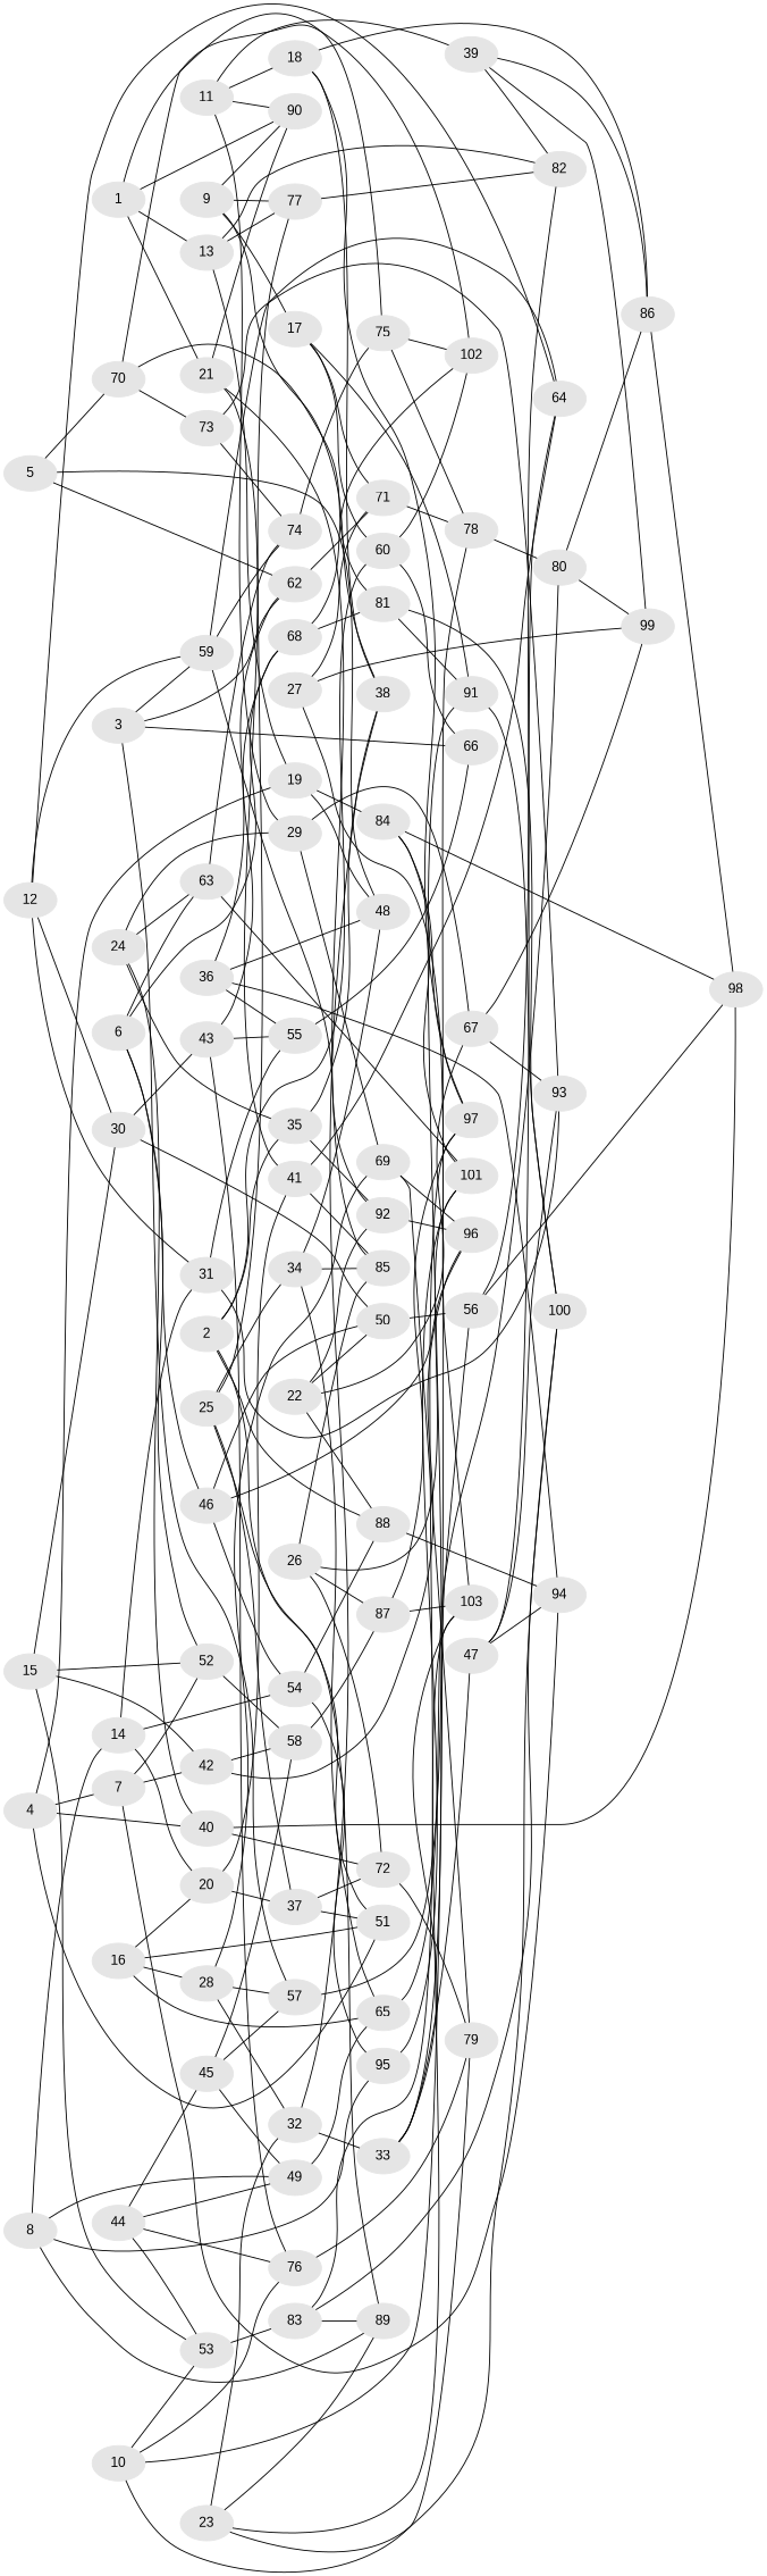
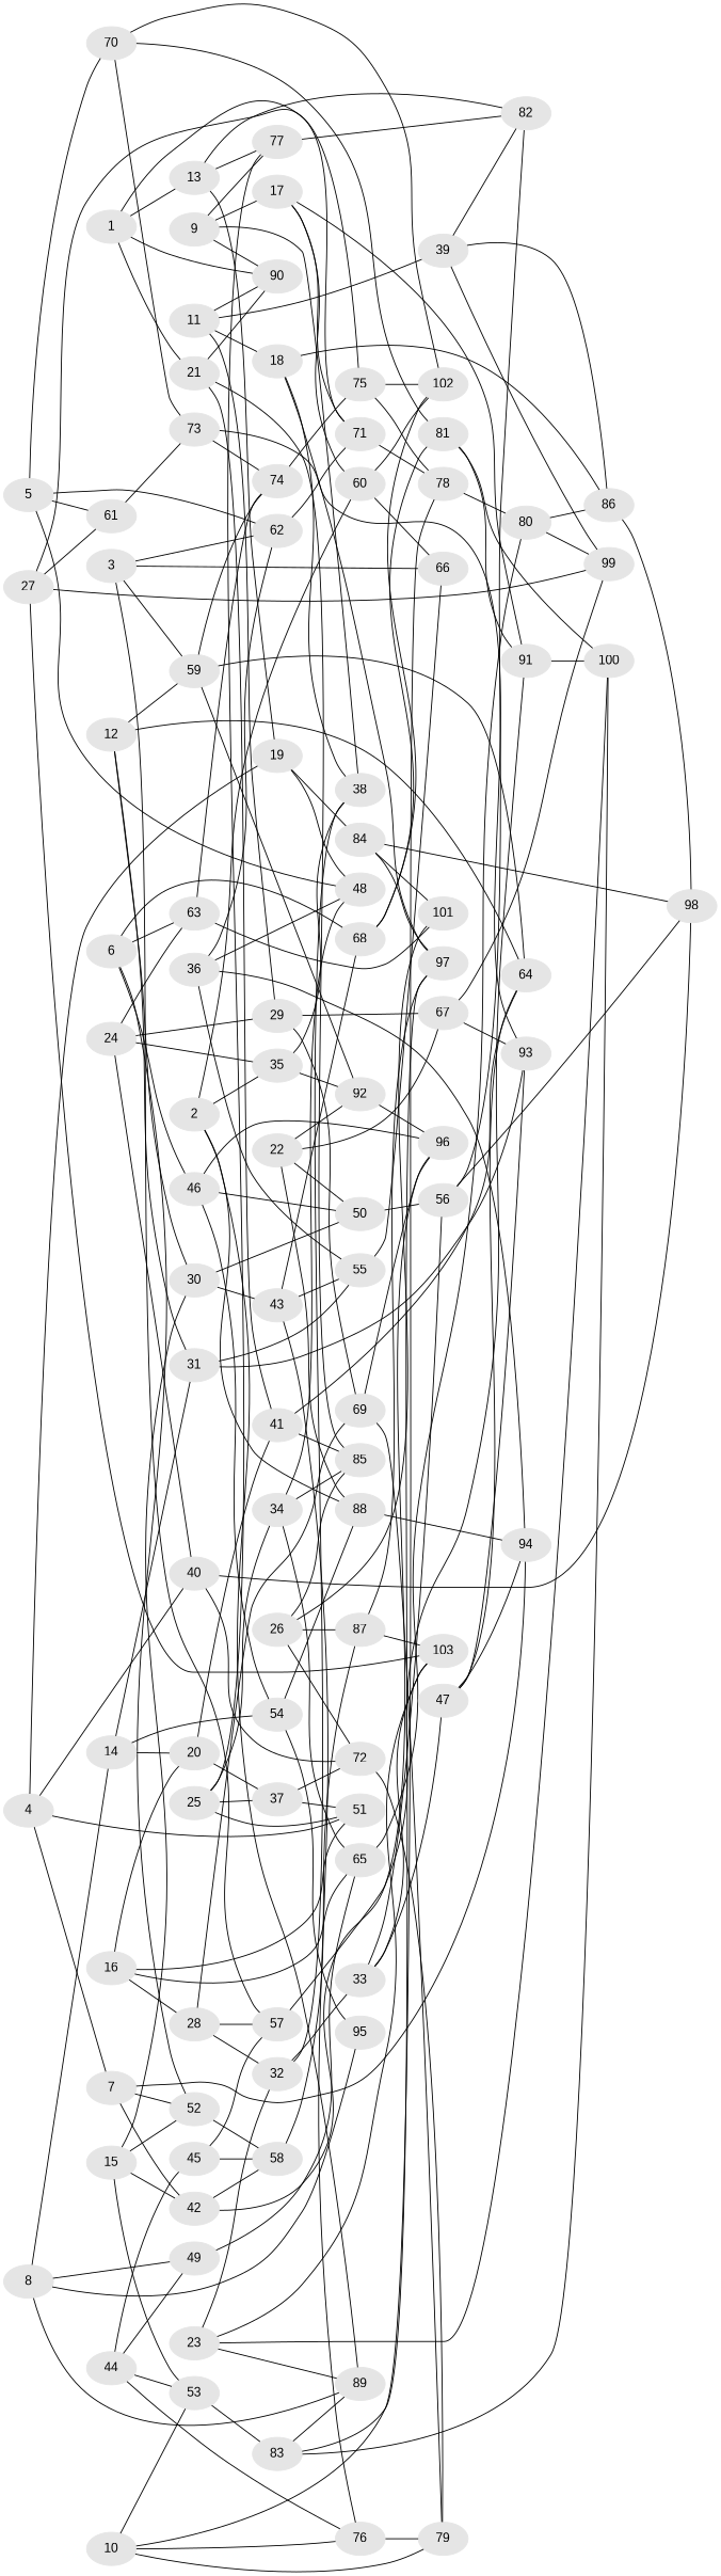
  graph {
    fontname="Liberation Sans"
    rankdir=LR
    node [color=gray90 fontname="Liberation Sans" style=filled]
    edge [fontname="Liberation Sans"]
    1
    13
    21
    75
    90
    19
    77
    82
    41
    85
    78
    102
    2
    35
    60
    88
    89
    38
    92
    66
    94
    3
    57
    59
    62
    91
    64
    74
    71
    4
    7
    40
    51
    52
    42
    48
    84
    72
    98
    5
+   61
    70
    73
    81
    6
    46
    63
    68
    54
    50
    96
    58
    101
    8
    14
    49
    95
    31
    20
    65
    9
    17
    10
    53
    76
    79
    83
    80
    11
    18
    29
    39
    86
    97
    67
    69
    99
    12
    30
    43
    55
    93
    37
    15
    16
    28
    32
    100
    22
    56
    23
    103
    33
    24
    25
    34
    26
    87
    27
    47
    36
    44
    45
    1 -- 13
    1 -- 21
    1 -- 75
    1 -- 90
    13 -- 19
    13 -- 77
    13 -- 82
    21 -- 90
    21 -- 41
    21 -- 85
    75 -- 78
    75 -- 102
    19 -- 48
    19 -- 84
    77 -- 82
    41 -- 85
    41 -- 64
    78 -- 80
    2 -- 35
    2 -- 60
    2 -- 88
    2 -- 89
    35 -- 38
    35 -- 92
    60 -- 102
    60 -- 66
    88 -- 94
    92 -- 96
    3 -- 66
    3 -- 57
    3 -- 59
    3 -- 62
    57 -- 91
    59 -- 92
    59 -- 64
    59 -- 74
    62 -- 71
    91 -- 100
    74 -- 75
    71 -- 78
    4 -- 19
    4 -- 7
    4 -- 40
    4 -- 51
    7 -- 94
    7 -- 52
    7 -- 42
    40 -- 72
    40 -- 98
    52 -- 58
    42 -- 96
    42 -- 58
    84 -- 98
    84 -- 101
    84 -- 97
    72 -- 79
    5 -- 62
    5 -- 48
+   5 -- 61
    5 -- 70
+   61 -- 73
    70 -- 102
    70 -- 73
    70 -- 81
    73 -- 74
    73 -- 93
    81 -- 91
    81 -- 100
    6 -- 52
    6 -- 46
    6 -- 63
    6 -- 68
    46 -- 54
    46 -- 50
    46 -- 96
    63 -- 74
    63 -- 101
    68 -- 102
    68 -- 81
    54 -- 88
    54 -- 95
    50 -- 56
    58 -- 87
    8 -- 89
    8 -- 14
    8 -- 49
    8 -- 95
    14 -- 54
    14 -- 31
    14 -- 20
    49 -- 65
-   95 -- 101
    31 -- 55
    31 -- 93
    20 -- 41
    20 -- 37
    65 -- 80
    9 -- 90
    9 -- 77
    9 -- 38
    9 -- 17
    17 -- 60
    17 -- 91
    17 -- 71
    10 -- 78
    10 -- 53
    10 -- 76
    10 -- 79
    53 -- 83
    76 -- 79
    83 -- 89
    83 -- 97
    83 -- 100
    80 -- 86
    80 -- 99
    11 -- 90
    11 -- 18
    11 -- 29
    11 -- 39
    18 -- 38
    18 -- 86
    18 -- 97
    29 -- 67
    29 -- 69
    39 -- 82
    39 -- 86
    39 -- 99
    86 -- 98
    67 -- 99
    67 -- 93
    69 -- 96
    69 -- 79
    12 -- 59
    12 -- 64
    12 -- 31
    12 -- 30
    30 -- 50
    30 -- 43
    43 -- 68
    43 -- 76
    43 -- 55
    55 -- 66
    37 -- 51
    37 -- 72
    15 -- 52
    15 -- 42
    15 -- 53
    15 -- 30
    16 -- 51
    16 -- 20
    16 -- 65
    16 -- 28
    28 -- 57
    28 -- 69
    28 -- 32
    32 -- 38
    32 -- 33
    22 -- 88
    22 -- 92
    22 -- 50
    22 -- 67
    56 -- 82
    56 -- 98
    23 -- 89
    23 -- 32
    23 -- 100
    23 -- 103
    33 -- 56
    33 -- 103
    33 -- 47
    24 -- 35
    24 -- 40
    24 -- 63
    24 -- 29
    25 -- 77
    25 -- 51
    25 -- 37
    25 -- 34
    34 -- 85
    34 -- 48
    34 -- 65
    26 -- 85
    26 -- 72
    26 -- 101
    26 -- 87
    87 -- 97
    87 -- 103
    27 -- 71
+   27 -- 61
    27 -- 99
    27 -- 103
    47 -- 94
    47 -- 64
    47 -- 93
    36 -- 94
    36 -- 62
    36 -- 48
    36 -- 55
    44 -- 49
    44 -- 53
    44 -- 76
    44 -- 45
    45 -- 57
    45 -- 58
-   45 -- 49
  }
